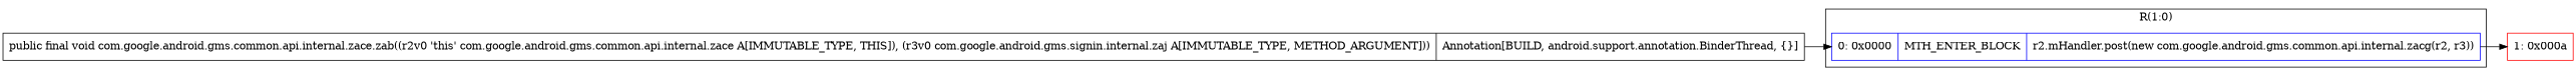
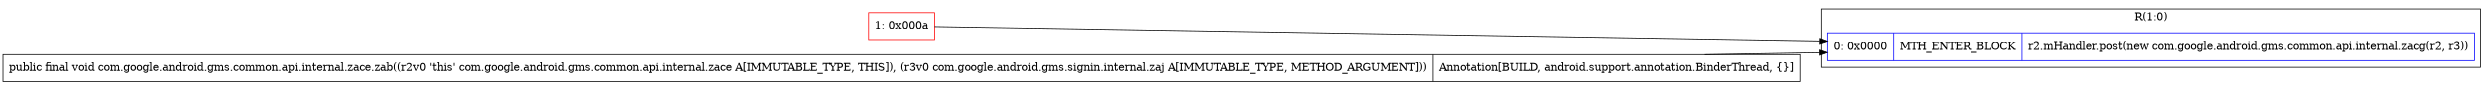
  digraph {
    rankdir=LR
    node [shape=record]
    n1 [color=blue label="{0\:\ 0x0000|MTH_ENTER_BLOCK\l|r2.mHandler.post(new com.google.android.gms.common.api.internal.zacg(r2, r3))\l}"]
    n2 [color=red label="{1\:\ 0x000a}"]
    n3 [label="{public final void com.google.android.gms.common.api.internal.zace.zab((r2v0 'this' com.google.android.gms.common.api.internal.zace A[IMMUTABLE_TYPE, THIS]), (r3v0 com.google.android.gms.signin.internal.zaj A[IMMUTABLE_TYPE, METHOD_ARGUMENT]))  | Annotation[BUILD, android.support.annotation.BinderThread, \{\}]\l}"]
    subgraph cluster_1 {
      label="R(1:0)"
      n1
    }
-   n1 -> n2
+   n2 -> n1
    n3 -> n1
  }
